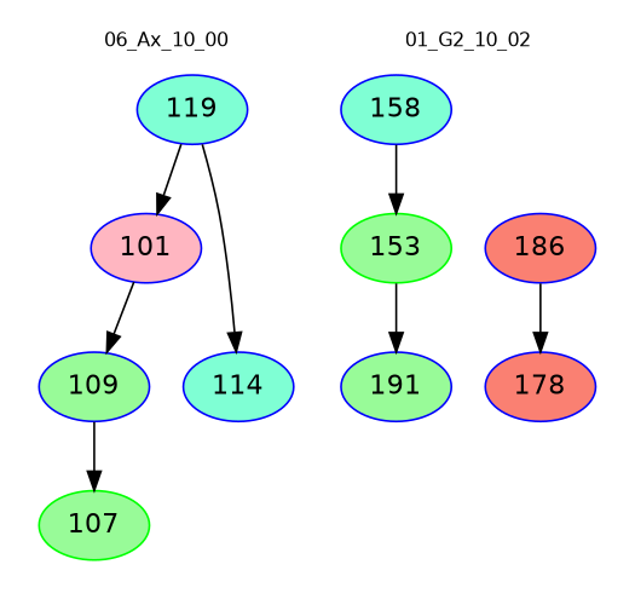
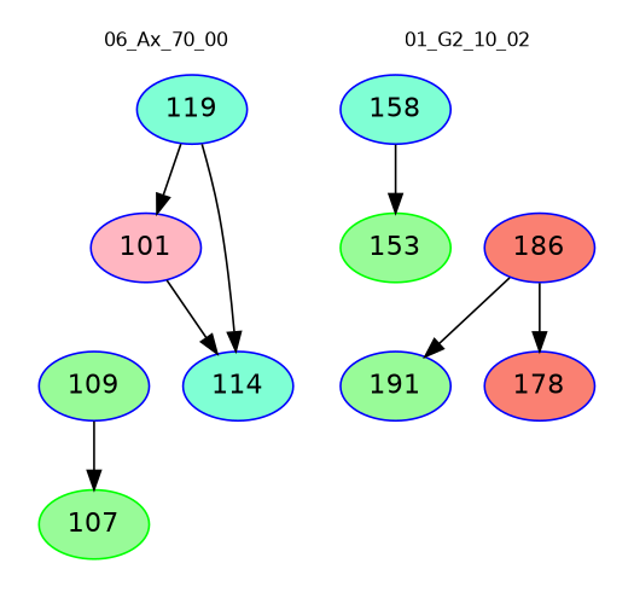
  digraph {
    fontname="DejaVu Sans"
    node [color=blue fillcolor=palegreen fontname="DejaVu Sans" style=filled]
    edge [color=black fontname="DejaVu Sans"]
    n1 [fillcolor=aquamarine label=119]
    n2 [fillcolor=lightpink label=101]
    n3 [fillcolor=aquamarine label=114]
    n4 [label=109]
    n5 [color=green label=107]
    n6 [fillcolor=salmon label=186]
    n7 [fillcolor=salmon label=178]
    n8 [label=191]
    n9 [fillcolor=aquamarine label=158]
    n10 [color=green label=153]
    subgraph cluster_1 {
      color=white
      fontsize=10
-     label="06_Ax_10_00"
+     label="06_Ax_70_00"
      n1
      n2
      n3
      n4
      n5
    }
    subgraph cluster_2 {
      color=white
      fontsize=10
      label="01_G2_10_02"
      n6
      n7
      n8
      n9
      n10
    }
    n1 -> n2
    n1 -> n3
-   n2 -> n4
+   n2 -> n3
    n4 -> n5
    n6 -> n7
-   n10 -> n8
+   n6 -> n8
    n9 -> n10
  }
